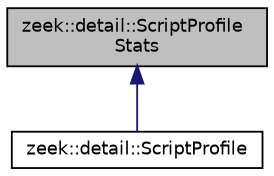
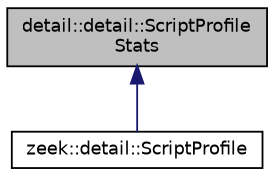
  digraph {
    node [color=black fontname=Helvetica fontsize=10 shape=record style=filled]
-   n1 [fillcolor=grey75 fontcolor=black height=0.2 label="zeek::detail::ScriptProfile\lStats" width=0.4]
+   n1 [fillcolor=grey75 fontcolor=black height=0.2 label="detail::detail::ScriptProfile\lStats" width=0.4]
    n2 [fillcolor=white height=0.2 label="zeek::detail::ScriptProfile" width=0.4]
    n1 -> n2 [color=midnightblue dir=back fontname=Helvetica fontsize=10 labelfontname=Helvetica labelfontsize=10 style=solid]
  }
